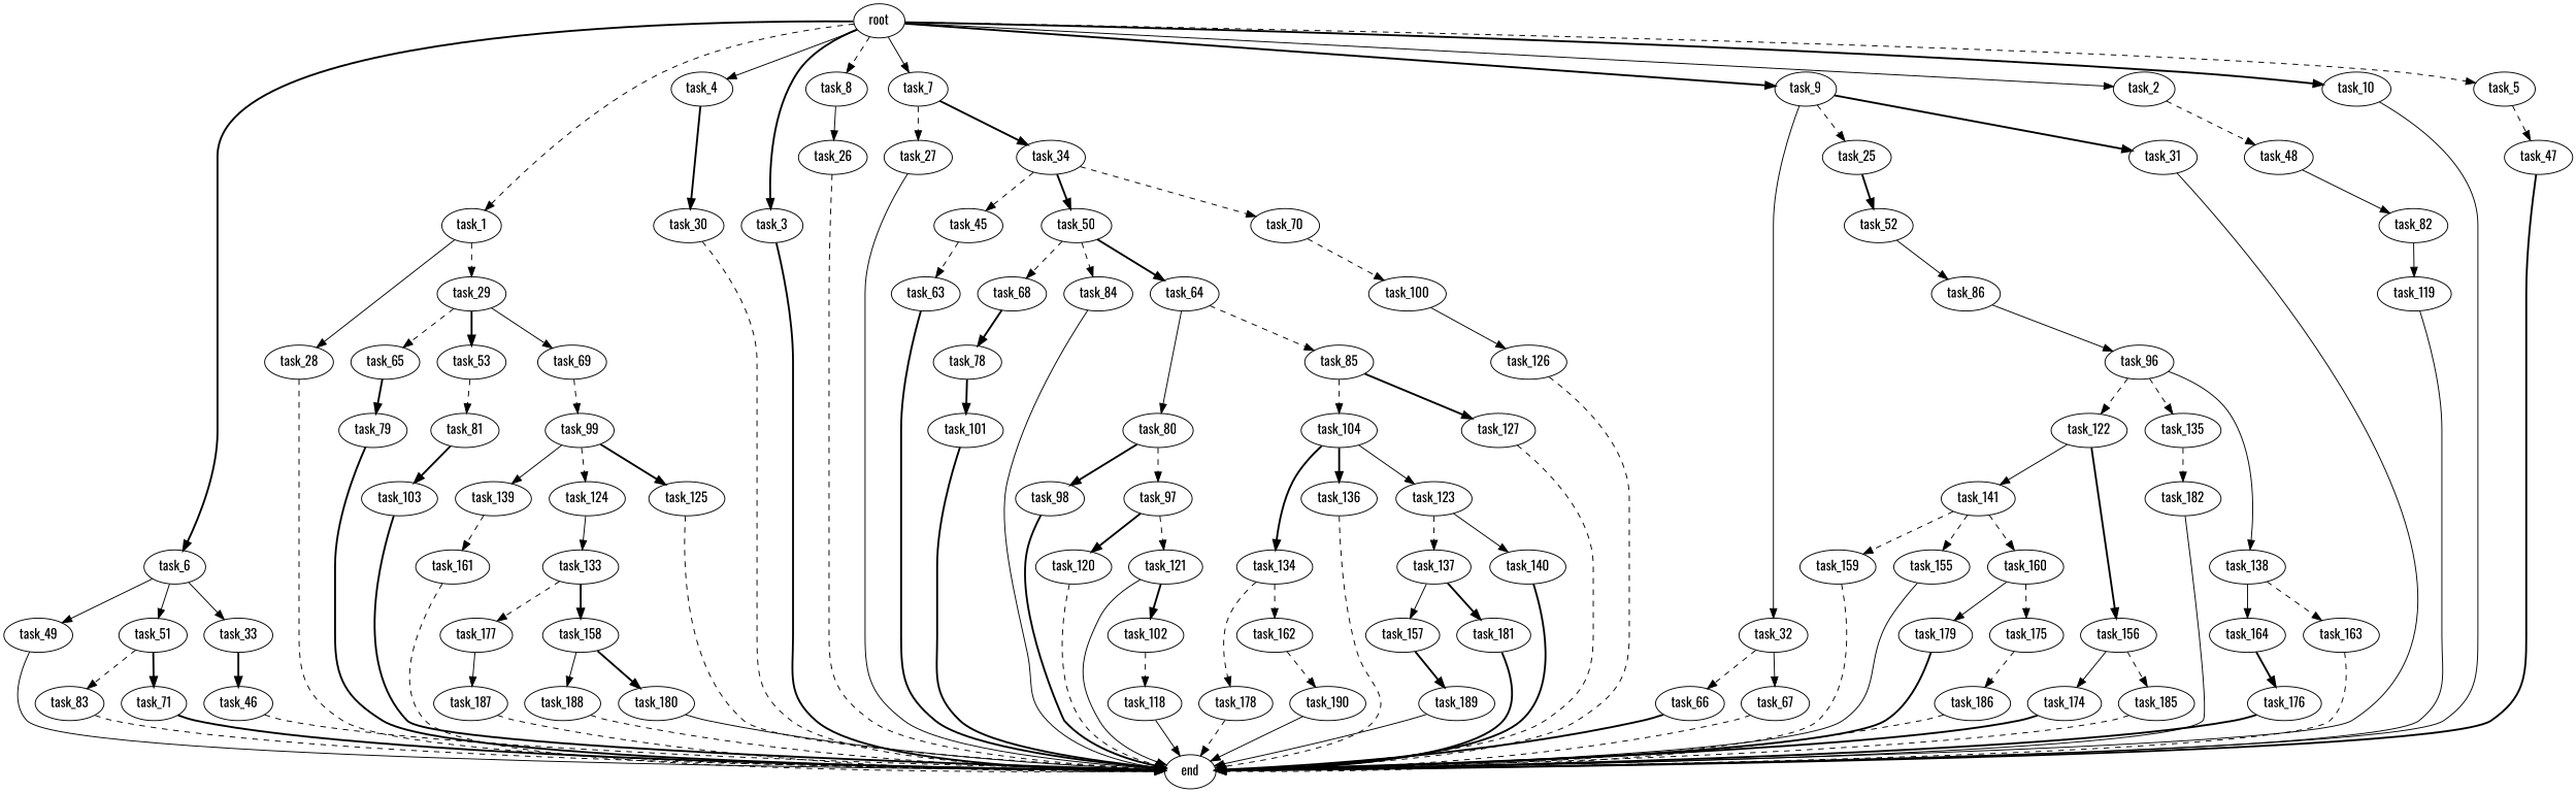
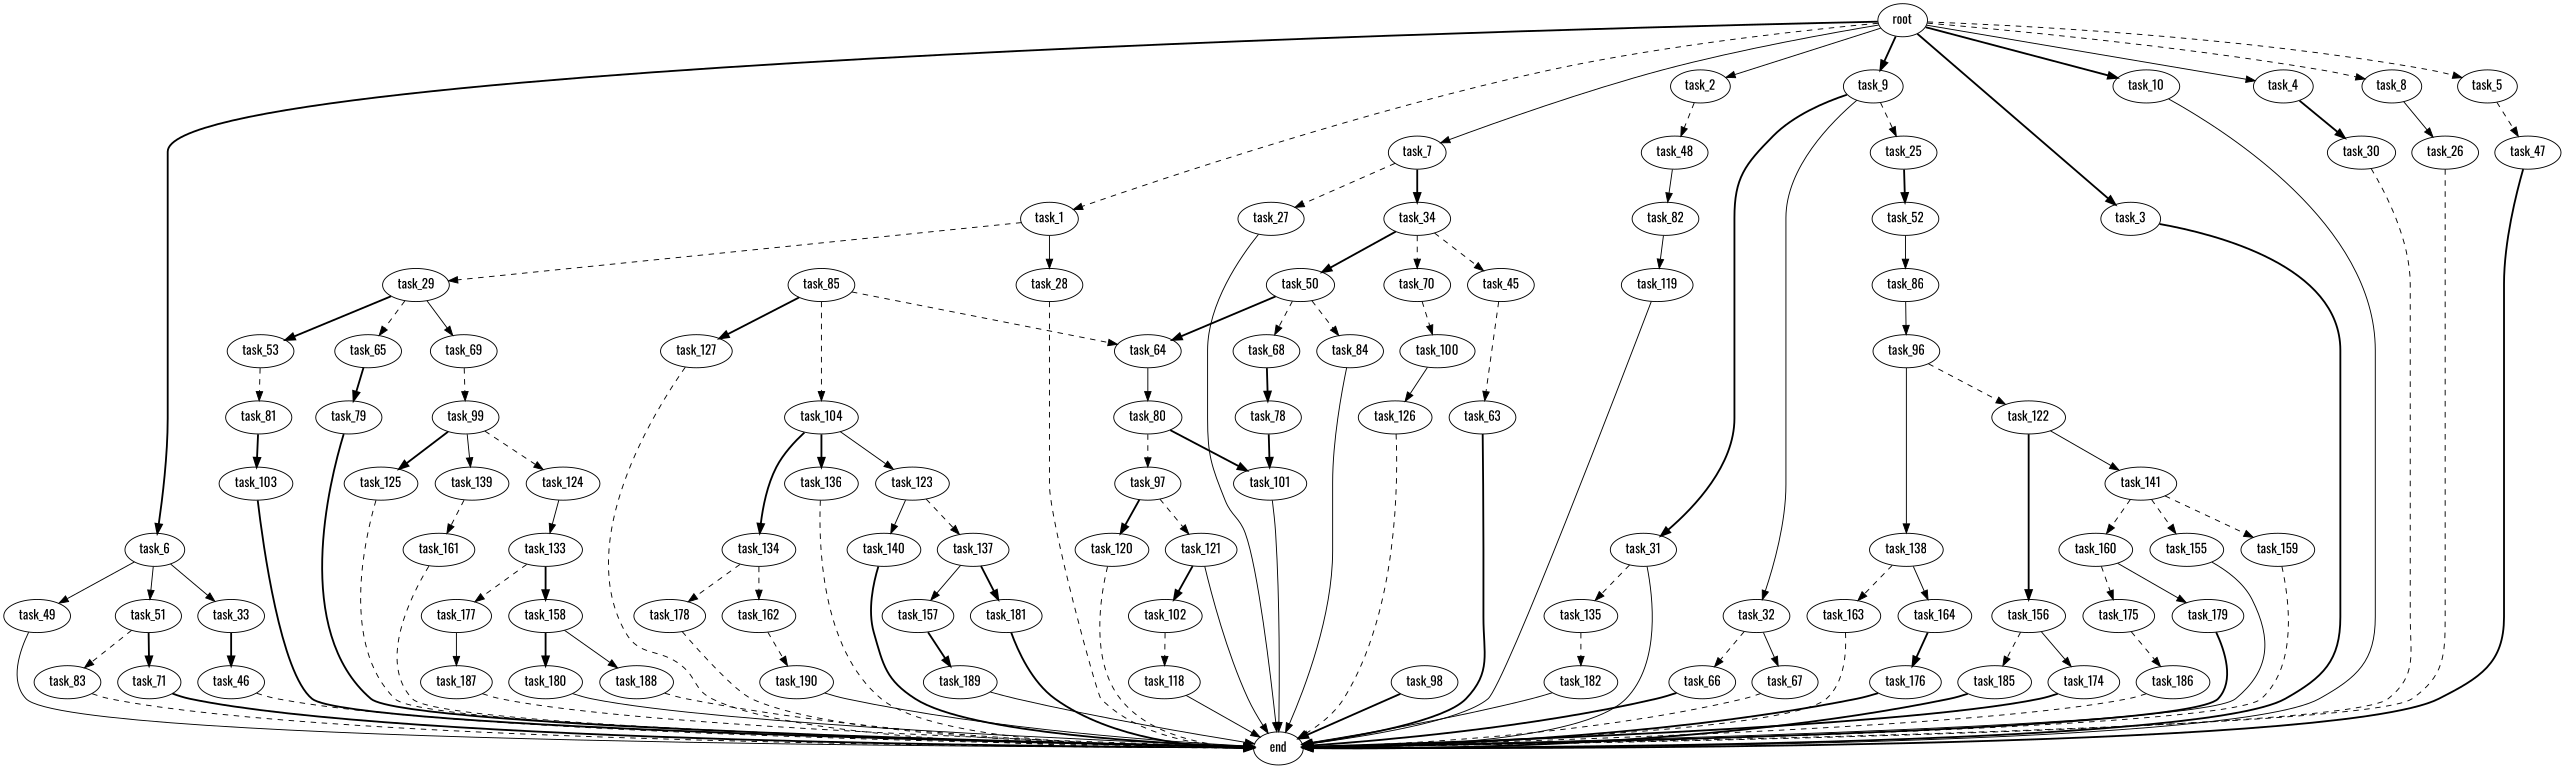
  digraph {
    fontname=Oswald
    node [fontname=Oswald]
    edge [fontname=Oswald style=dashed]
    task_134
    task_178
    task_162
    end
    task_190
    task_6
    task_49
    task_51
    task_33
    task_83
    task_71
    task_46
    task_136
    task_45
    task_63
    task_187
    task_123
    task_137
    task_140
    task_157
    task_181
    task_66
    task_1
    task_28
    task_29
    task_65
    task_53
    task_69
    task_82
    task_119
    task_159
    task_68
    task_78
    task_101
    task_79
    root
    task_4
    task_3
    task_8
    task_7
    task_9
    task_2
    task_10
    task_5
    task_30
    task_26
    task_27
    task_34
    task_32
    task_25
    task_31
    task_48
    task_47
    task_176
    task_179
    task_98
    task_189
    task_84
    task_182
    task_120
    task_177
    task_133
    task_158
    task_188
    task_180
    task_86
    task_96
    task_122
    task_135
    task_138
    task_80
    task_97
    task_121
    task_102
    task_118
    task_161
    task_67
    task_100
    task_126
    task_50
    task_70
    task_99
    task_139
    task_124
    task_125
    task_81
    task_103
    task_52
    task_141
    task_156
    task_164
    task_163
    task_155
    task_186
    task_175
    task_160
    task_64
    task_85
    task_174
    task_185
    task_104
    task_127
    task_134 -> task_178
    task_134 -> task_162
    task_178 -> end
    task_162 -> task_190
    task_190 -> end [style=solid]
    task_6 -> task_49 [style=solid]
    task_6 -> task_51 [style=solid]
    task_6 -> task_33 [style=solid]
    task_49 -> end [style=solid]
    task_51 -> task_83
    task_51 -> task_71 [style=bold]
    task_33 -> task_46 [style=bold]
    task_83 -> end
    task_71 -> end [style=bold]
    task_46 -> end
    task_136 -> end
    task_45 -> task_63
    task_63 -> end [style=bold]
    task_187 -> end
    task_123 -> task_137
    task_123 -> task_140 [style=solid]
    task_137 -> task_157 [style=solid]
    task_137 -> task_181 [style=bold]
    task_140 -> end [style=bold]
    task_157 -> task_189 [style=bold]
    task_181 -> end [style=bold]
    task_66 -> end [style=bold]
    task_1 -> task_28 [style=solid]
    task_1 -> task_29
    task_28 -> end
    task_29 -> task_65
    task_29 -> task_53 [style=bold]
    task_29 -> task_69 [style=solid]
    task_65 -> task_79 [style=bold]
    task_53 -> task_81
    task_69 -> task_99
    task_82 -> task_119 [style=solid]
    task_119 -> end [style=solid]
    task_159 -> end
    task_68 -> task_78 [style=bold]
    task_78 -> task_101 [style=bold]
-   task_101 -> end [style=bold]
+   task_101 -> end [style=solid]
    task_79 -> end [style=bold]
    root -> task_6 [style=bold]
    root -> task_1
    root -> task_4 [style=solid]
    root -> task_3 [style=bold]
    root -> task_8
    root -> task_7 [style=solid]
    root -> task_9 [style=bold]
    root -> task_2 [style=solid]
    root -> task_10 [style=bold]
    root -> task_5
    task_4 -> task_30 [style=bold]
    task_3 -> end [style=bold]
    task_8 -> task_26 [style=solid]
    task_7 -> task_27
    task_7 -> task_34 [style=bold]
    task_9 -> task_32 [style=solid]
    task_9 -> task_25
    task_9 -> task_31 [style=bold]
    task_2 -> task_48
    task_10 -> end [style=solid]
    task_5 -> task_47
    task_30 -> end
    task_26 -> end
    task_27 -> end [style=solid]
    task_34 -> task_45
    task_34 -> task_50 [style=bold]
    task_34 -> task_70
    task_32 -> task_66
    task_32 -> task_67 [style=solid]
    task_25 -> task_52 [style=bold]
    task_31 -> end [style=solid]
    task_48 -> task_82 [style=solid]
    task_47 -> end [style=bold]
    task_176 -> end [style=bold]
    task_179 -> end [style=bold]
    task_98 -> end [style=bold]
    task_189 -> end [style=solid]
    task_84 -> end [style=solid]
    task_182 -> end [style=solid]
    task_120 -> end
    task_177 -> task_187 [style=solid]
    task_133 -> task_177
    task_133 -> task_158 [style=bold]
    task_158 -> task_188 [style=solid]
    task_158 -> task_180 [style=bold]
    task_188 -> end
    task_180 -> end [style=solid]
    task_86 -> task_96 [style=solid]
    task_96 -> task_122
-   task_96 -> task_135
+   task_31 -> task_135
    task_96 -> task_138 [style=solid]
    task_122 -> task_141 [style=solid]
    task_122 -> task_156 [style=bold]
    task_135 -> task_182
    task_138 -> task_164 [style=solid]
    task_138 -> task_163
-   task_80 -> task_98 [style=bold]
+   task_80 -> task_101 [style=bold]
    task_80 -> task_97
    task_97 -> task_120 [style=bold]
    task_97 -> task_121
    task_121 -> end [style=solid]
    task_121 -> task_102 [style=bold]
    task_102 -> task_118
    task_118 -> end [style=solid]
    task_161 -> end
    task_67 -> end
    task_100 -> task_126 [style=solid]
    task_126 -> end
    task_50 -> task_68
    task_50 -> task_84
    task_50 -> task_64 [style=bold]
    task_70 -> task_100
    task_99 -> task_139 [style=solid]
    task_99 -> task_124
    task_99 -> task_125 [style=bold]
    task_139 -> task_161
    task_124 -> task_133 [style=solid]
    task_125 -> end
    task_81 -> task_103 [style=bold]
    task_103 -> end [style=bold]
    task_52 -> task_86 [style=solid]
    task_141 -> task_159
    task_141 -> task_155
    task_141 -> task_160
    task_156 -> task_174 [style=solid]
    task_156 -> task_185
    task_164 -> task_176 [style=bold]
    task_163 -> end
    task_155 -> end [style=solid]
    task_186 -> end
    task_175 -> task_186
    task_160 -> task_179 [style=solid]
    task_160 -> task_175
    task_64 -> task_80 [style=solid]
-   task_64 -> task_85
+   task_85 -> task_64
    task_85 -> task_104
    task_85 -> task_127 [style=bold]
    task_174 -> end [style=bold]
-   task_185 -> end
+   task_185 -> end [style=bold]
    task_104 -> task_134 [style=bold]
    task_104 -> task_136 [style=bold]
    task_104 -> task_123 [style=solid]
    task_127 -> end
  }
